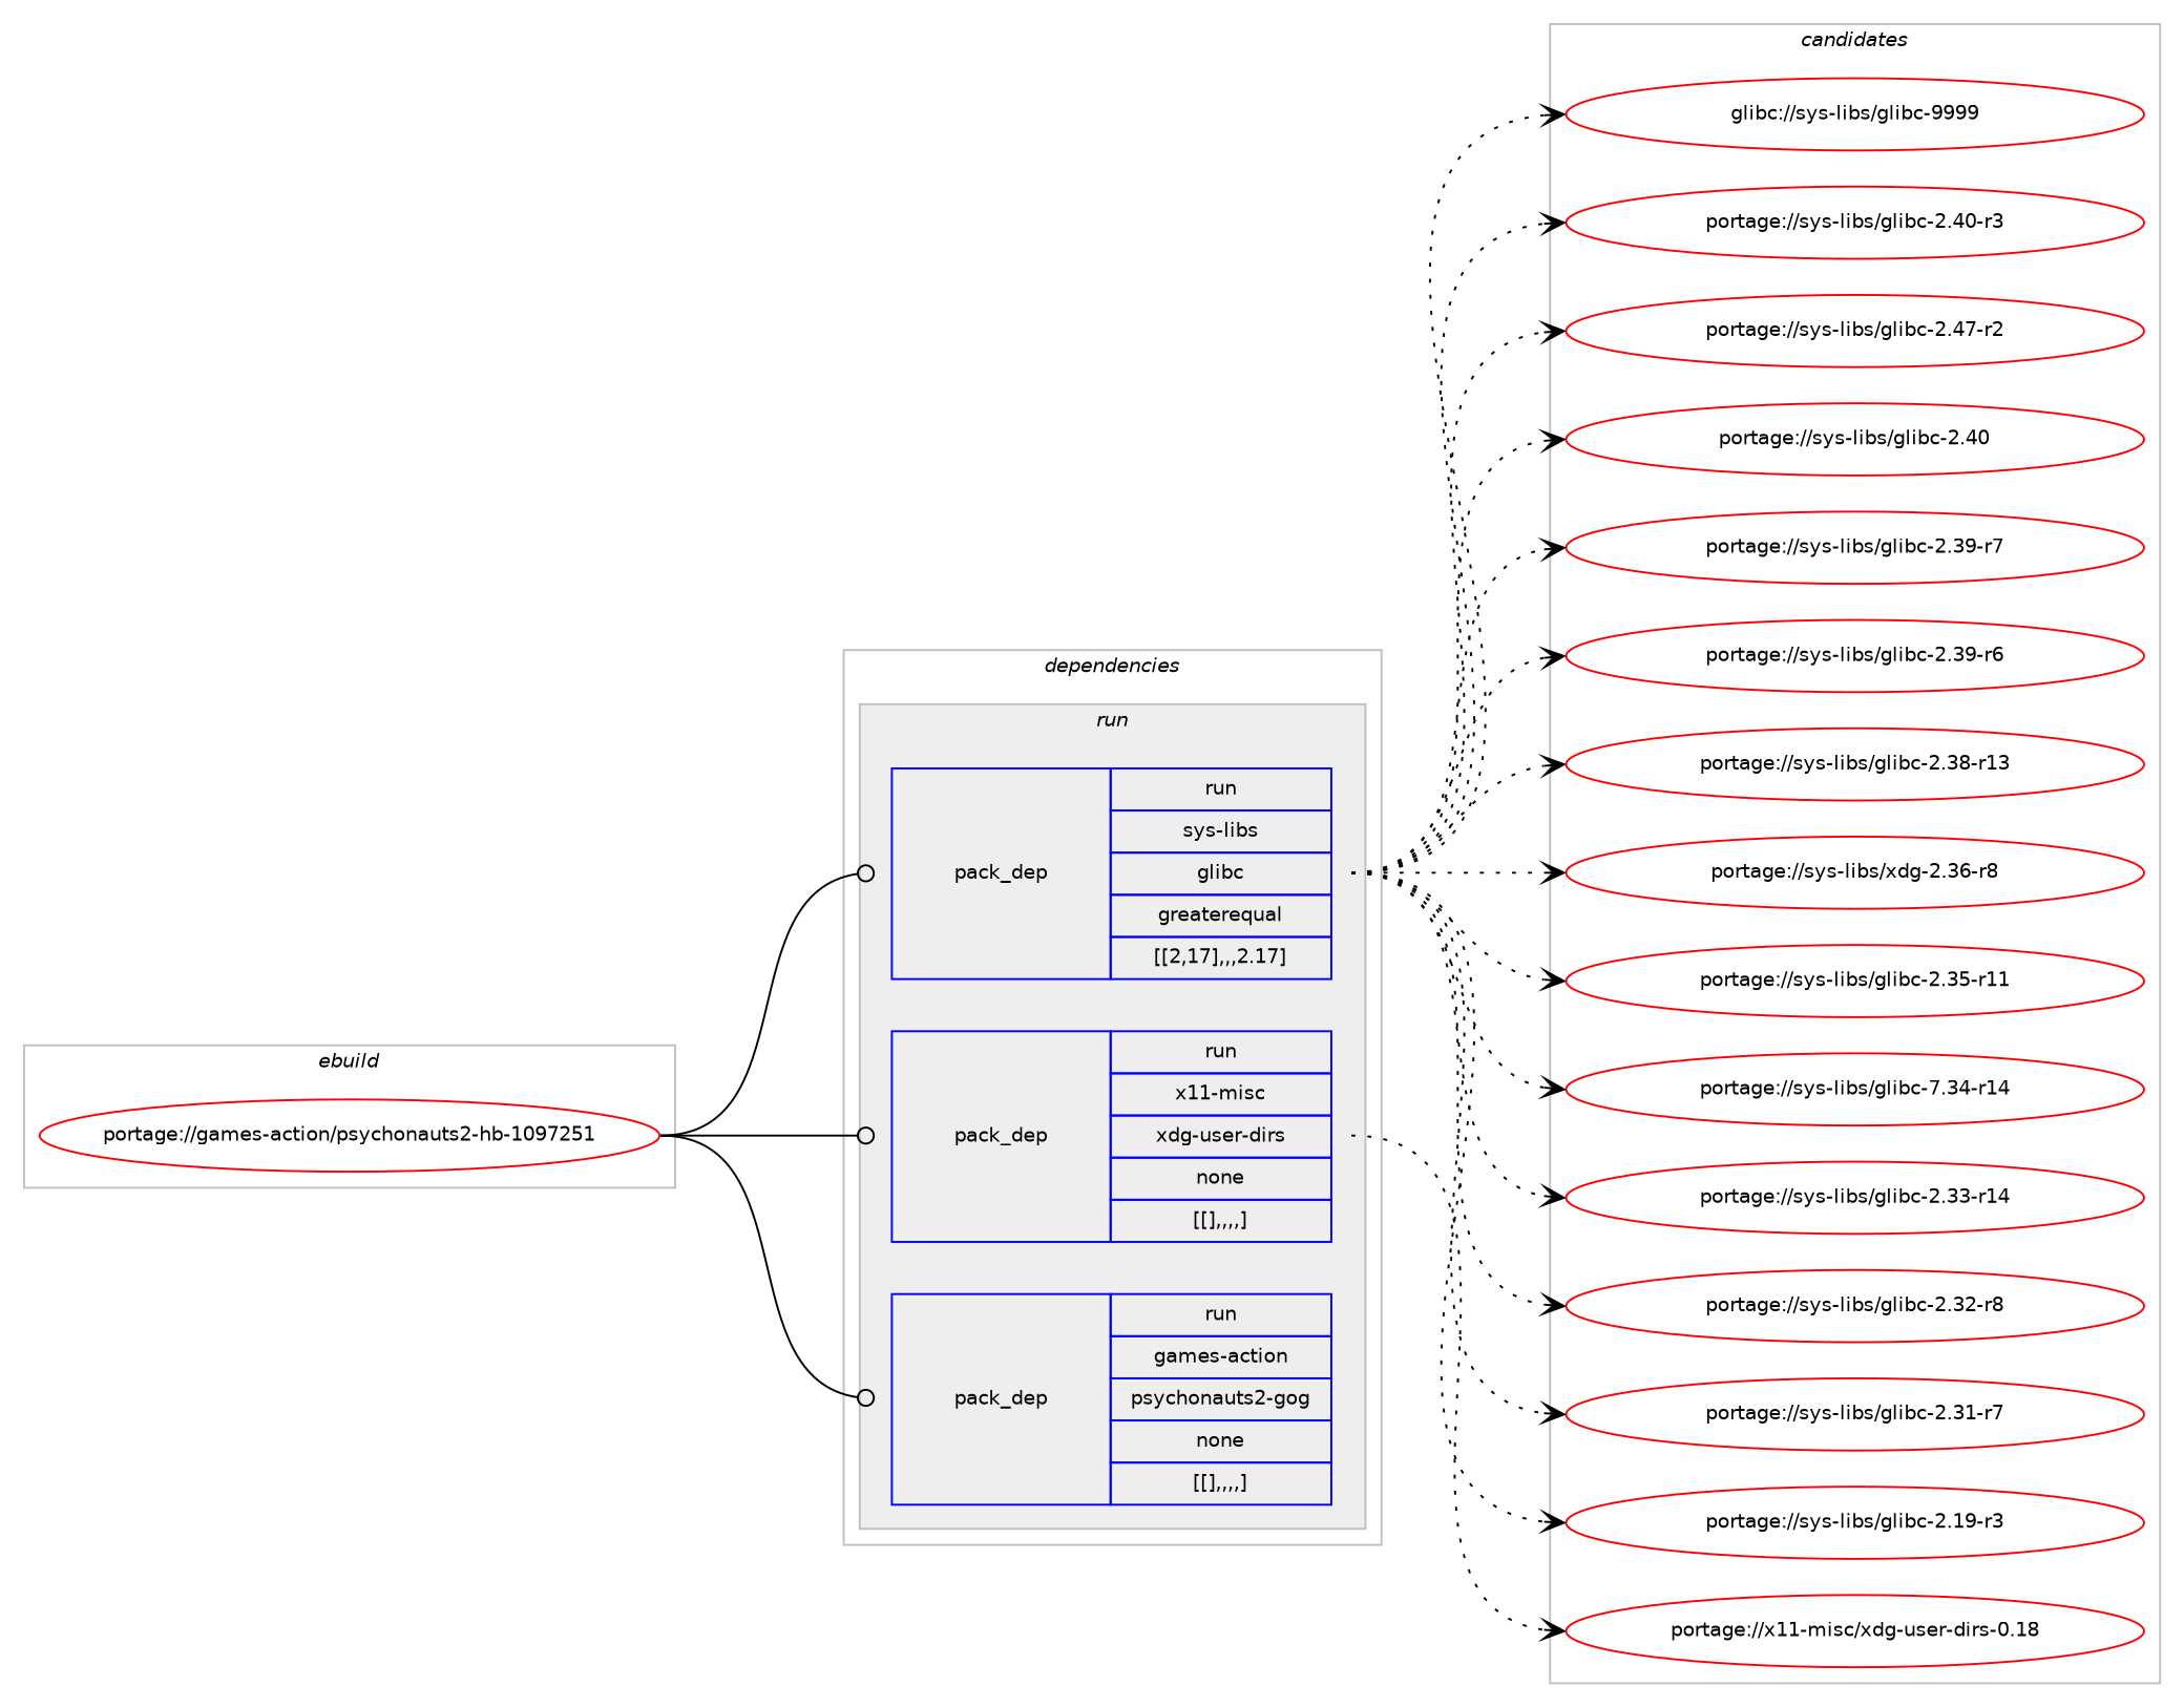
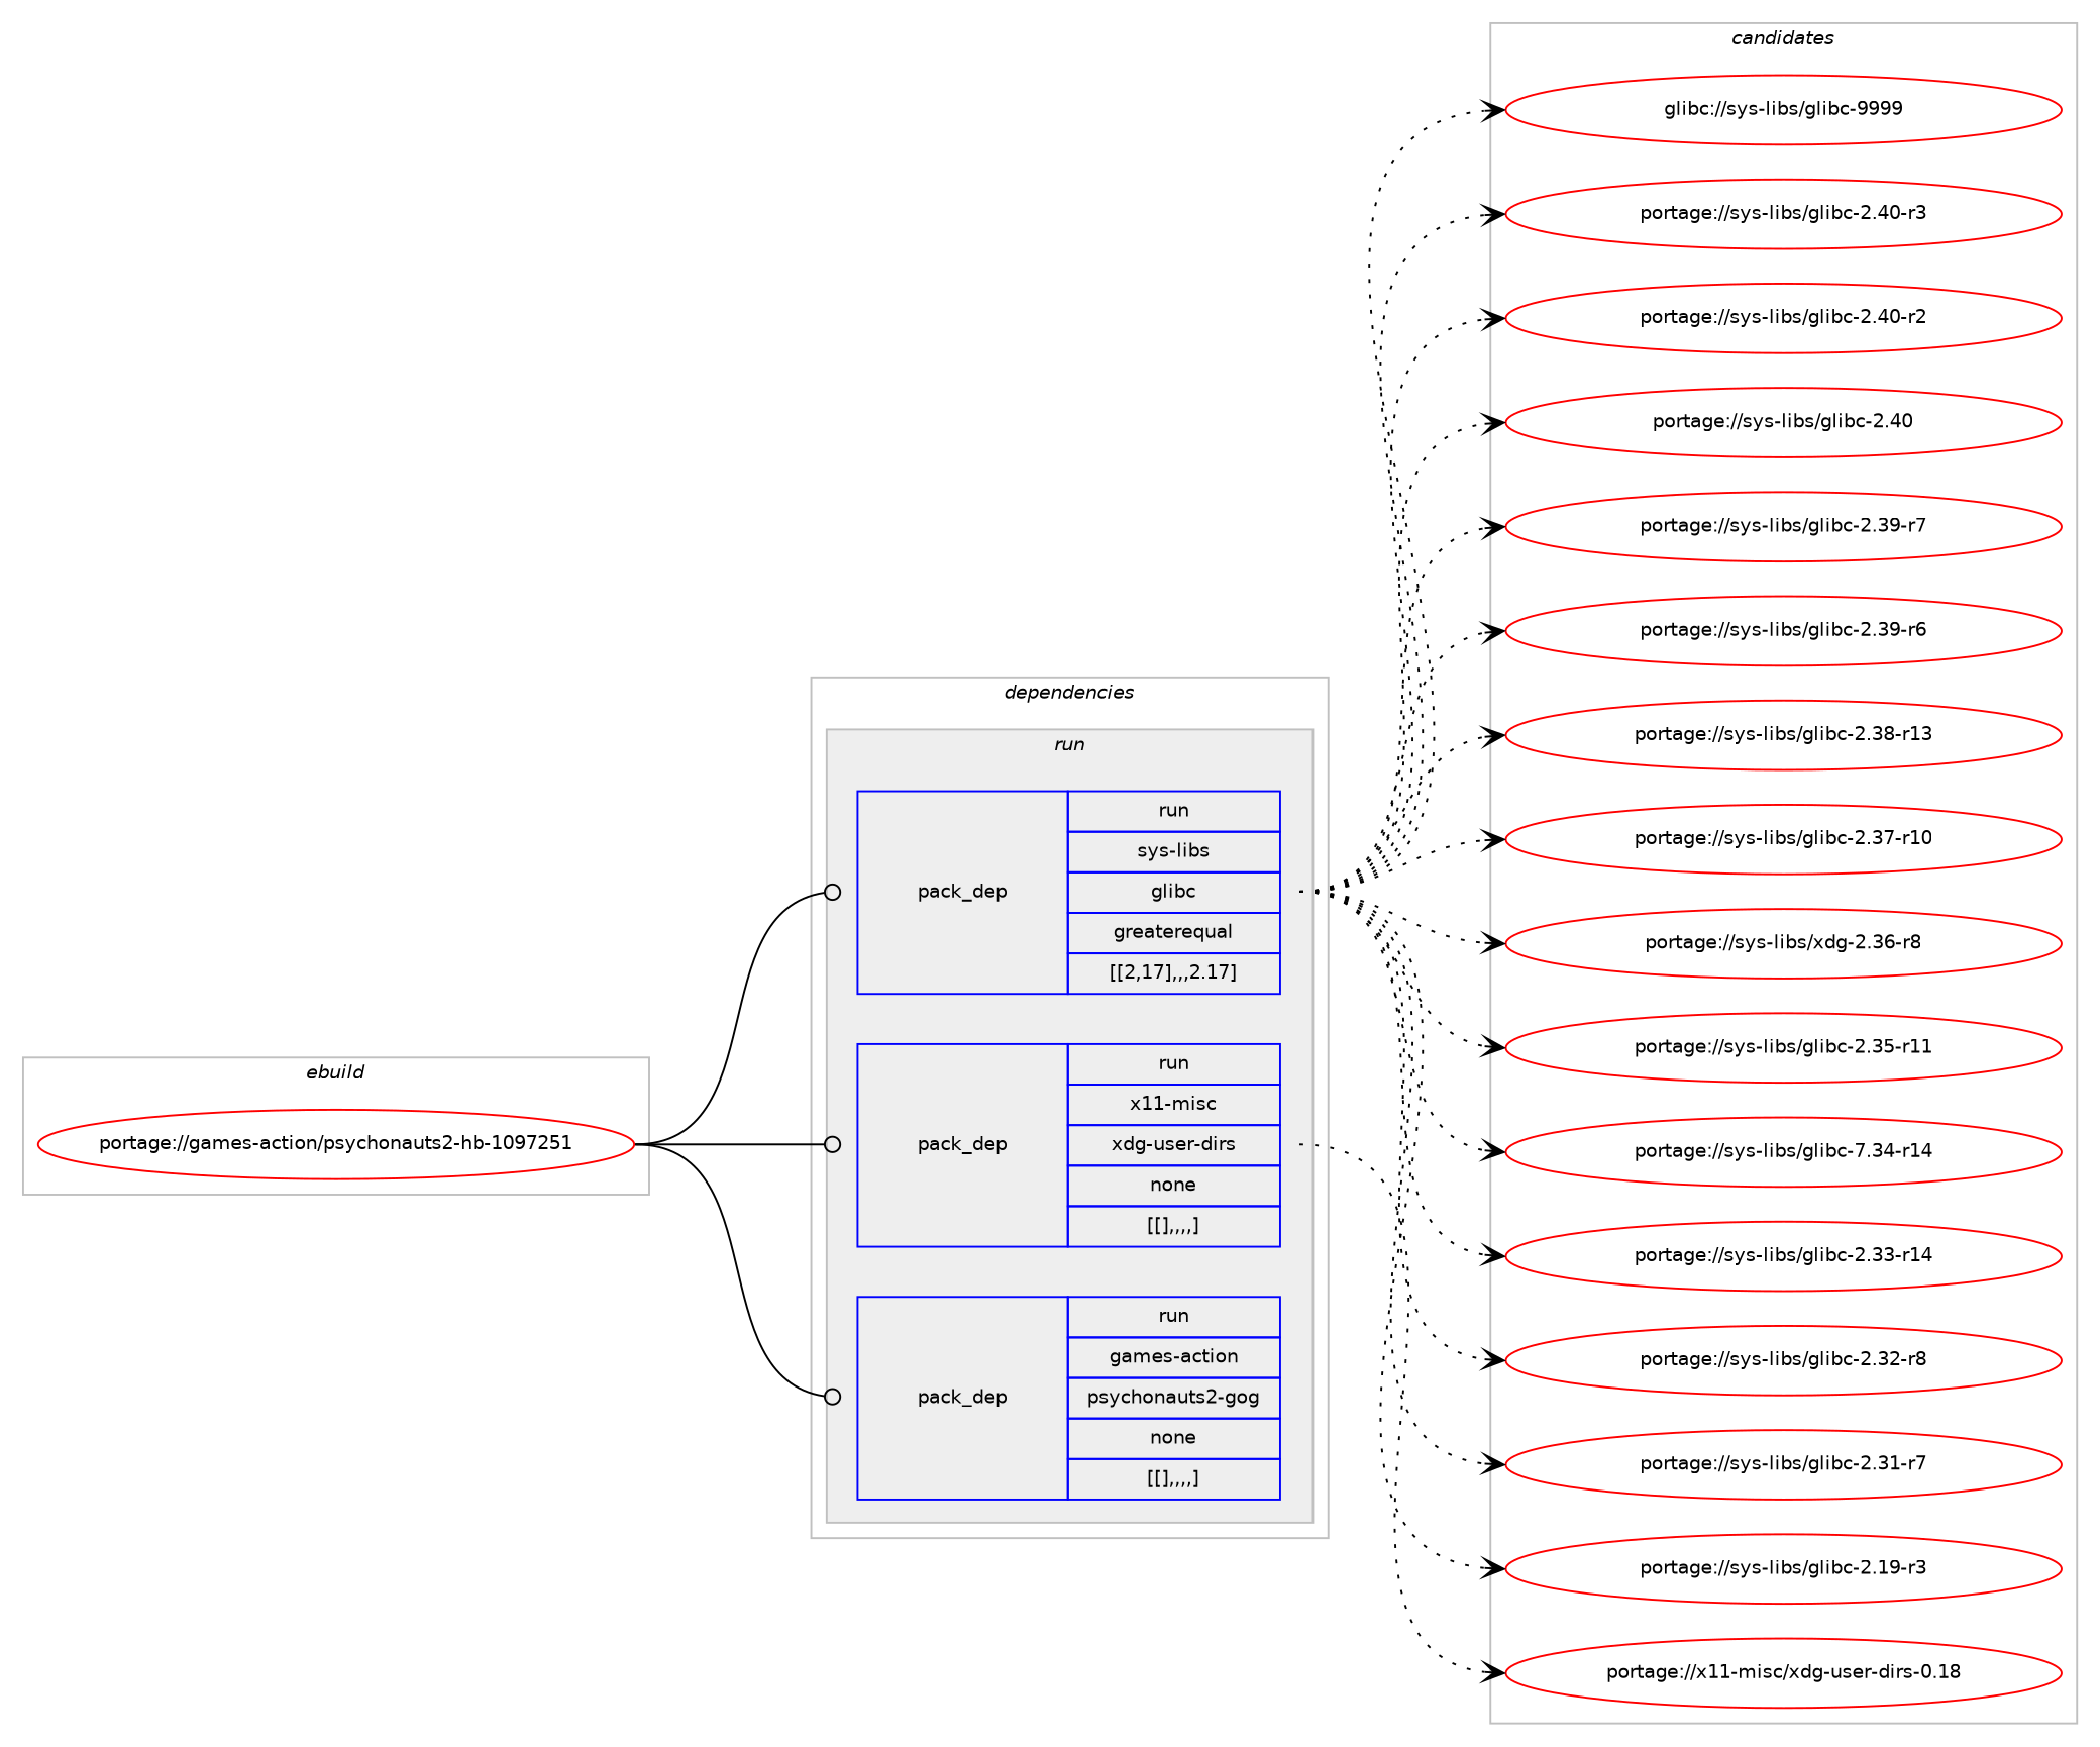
  digraph {
    compound=true
    concentrate=true
    fontname=Helvetica
    fontsize=10
    newrank=true
    rankdir=LR
    ranksep=1.5
    node [color=red fontname=Helvetica fontsize=10]
    edge [arrowhead=vee headport=w style=dotted tailport=e weight=100]
    n1 [label="portage://games-action/psychonauts2-hb-1097251" width=4]
    n2 [color=blue label=<<TABLE BORDER="0" CELLBORDER="1" CELLSPACING="0" CELLPADDING="4" WIDTH="220"><TR><TD ROWSPAN="6" CELLPADDING="30">pack_dep</TD></TR><TR><TD WIDTH="110">run</TD></TR><TR><TD>sys-libs</TD></TR><TR><TD>glibc</TD></TR><TR><TD>greaterequal</TD></TR><TR><TD>[[2,17],,,2.17]</TD></TR></TABLE>> shape=none]
    n3 [color=blue label=<<TABLE BORDER="0" CELLBORDER="1" CELLSPACING="0" CELLPADDING="4" WIDTH="220"><TR><TD ROWSPAN="6" CELLPADDING="30">pack_dep</TD></TR><TR><TD WIDTH="110">run</TD></TR><TR><TD>x11-misc</TD></TR><TR><TD>xdg-user-dirs</TD></TR><TR><TD>none</TD></TR><TR><TD>[[],,,,]</TD></TR></TABLE>> shape=none]
    n4 [color=blue label=<<TABLE BORDER="0" CELLBORDER="1" CELLSPACING="0" CELLPADDING="4" WIDTH="220"><TR><TD ROWSPAN="6" CELLPADDING="30">pack_dep</TD></TR><TR><TD WIDTH="110">run</TD></TR><TR><TD>games-action</TD></TR><TR><TD>psychonauts2-gog</TD></TR><TR><TD>none</TD></TR><TR><TD>[[],,,,]</TD></TR></TABLE>> shape=none]
    n5 [label="glibc://sys-libs/glibc-9999" width=4]
    n6 [label="portage://sys-libs/glibc-2.40-r3" width=4]
-   n7 [label="portage://sys-libs/glibc-2.47-r2" width=4]
+   n7 [label="portage://sys-libs/glibc-2.40-r2" width=4]
    n8 [label="portage://sys-libs/glibc-2.40" width=4]
    n9 [label="portage://sys-libs/glibc-2.39-r7" width=4]
    n10 [label="portage://sys-libs/glibc-2.39-r6" width=4]
    n11 [label="portage://sys-libs/glibc-2.38-r13" width=4]
+   n12 [label="portage://sys-libs/glibc-2.37-r10" width=4]
    n13 [label="portage://sys-libs/xdg-2.36-r8" width=4]
    n14 [label="portage://sys-libs/glibc-2.35-r11" width=4]
    n15 [label="portage://sys-libs/glibc-7.34-r14" width=4]
    n16 [label="portage://sys-libs/glibc-2.33-r14" width=4]
    n17 [label="portage://sys-libs/glibc-2.32-r8" width=4]
    n18 [label="portage://sys-libs/glibc-2.31-r7" width=4]
    n19 [label="portage://sys-libs/glibc-2.19-r3" width=4]
    n20 [label="portage://x11-misc/xdg-user-dirs-0.18" width=4]
    subgraph cluster_1 {
      color=gray
      label=<<i>ebuild</i>>
      n1
    }
    subgraph cluster_2 {
      color=gray
      label=<<i>dependencies</i>>
      subgraph cluster_3 {
        color=gray
        fillcolor="#eeeeee"
        label=<<i>compile</i>>
        style=filled
      }
      subgraph cluster_4 {
        color=gray
        fillcolor="#eeeeee"
        label=<<i>compile and run</i>>
        style=filled
      }
      subgraph cluster_5 {
        color=gray
        fillcolor="#eeeeee"
        label=<<i>run</i>>
        style=filled
        subgraph sub_6 {
          color=gray
          fillcolor="#eeeeee"
          label=<<i>run</i>>
          style=filled
          n2
        }
        subgraph sub_7 {
          color=gray
          fillcolor="#eeeeee"
          label=<<i>run</i>>
          style=filled
          n3
        }
        subgraph sub_8 {
          color=gray
          fillcolor="#eeeeee"
          label=<<i>run</i>>
          style=filled
          n4
        }
      }
    }
    subgraph cluster_9 {
      color=gray
      label=<<i>candidates</i>>
      rank=same
      subgraph sub_10 {
        color=black
        label=<<i>candidates</i>>
        nodesep=1
        rank=same
        n5
        n6
        n7
        n8
        n9
        n10
        n11
+       n12
        n13
        n14
        n15
        n16
        n17
        n18
        n19
      }
      subgraph sub_11 {
        color=black
        label=<<i>candidates</i>>
        nodesep=1
        rank=same
        n20
      }
      subgraph sub_12 {
        color=black
        label=<<i>candidates</i>>
        nodesep=1
        rank=same
      }
    }
    n1 -> n2 [arrowhead=odot style=solid weight=20]
    n1 -> n3 [arrowhead=odot style=solid weight=20]
    n1 -> n4 [arrowhead=odot style=solid weight=20]
    n2 -> n5
    n2 -> n6
    n2 -> n7
    n2 -> n8
    n2 -> n9
    n2 -> n10
    n2 -> n11
+   n2 -> n12
    n2 -> n13
    n2 -> n14
    n2 -> n15
    n2 -> n16
    n2 -> n17
    n2 -> n18
    n2 -> n19
    n3 -> n20
  }
